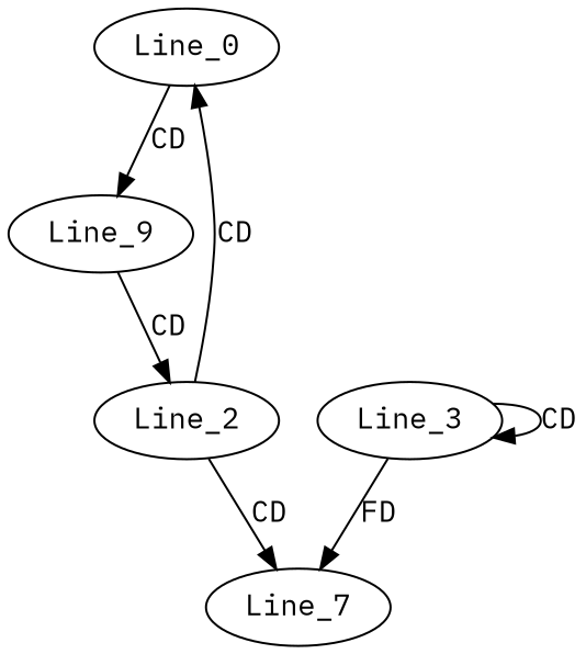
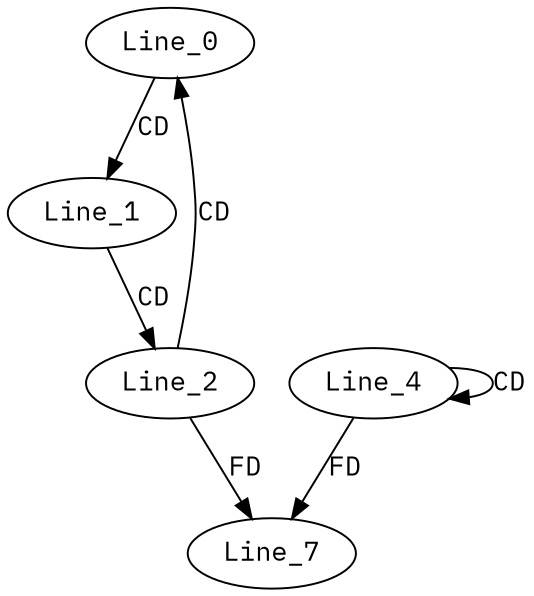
  digraph {
    fontname="IBM Plex Mono"
    node [fontname="IBM Plex Mono"]
    edge [fontname="IBM Plex Mono"]
    Line_0
-   Line_1 [label=Line_9]
+   Line_1
    Line_2
    Line_7
-   Line_3
+   Line_3 [label=Line_4]
    Line_0 -> Line_1 [label=CD]
    Line_1 -> Line_2 [label=CD]
    Line_2 -> Line_0 [label=CD]
-   Line_2 -> Line_7 [label=CD]
+   Line_2 -> Line_7 [label=FD]
    Line_3 -> Line_7 [label=FD]
    Line_3 -> Line_3 [label=CD]
  }
